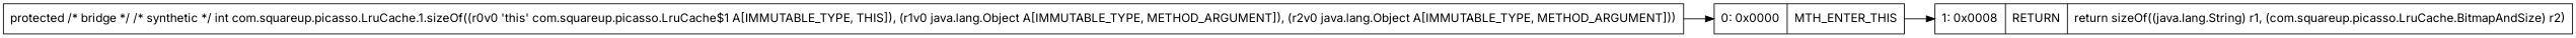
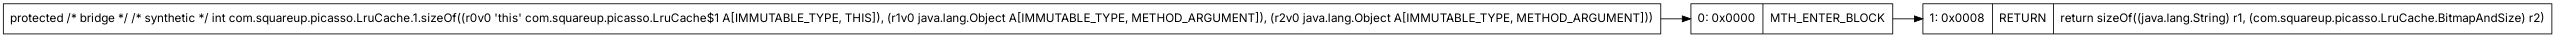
  digraph {
    rankdir=LR
    fontname=Inter
    node [shape=record fontname=Inter]
    edge [fontname=Inter]
-   n1 [label="{0\:\ 0x0000|MTH_ENTER_THIS\l}"]
+   n1 [label="{0\:\ 0x0000|MTH_ENTER_BLOCK\l}"]
    n2 [label="{1\:\ 0x0008|RETURN\l|return sizeOf((java.lang.String) r1, (com.squareup.picasso.LruCache.BitmapAndSize) r2)\l}"]
    n3 [label="{protected \/* bridge *\/ \/* synthetic *\/ int com.squareup.picasso.LruCache.1.sizeOf((r0v0 'this' com.squareup.picasso.LruCache$1 A[IMMUTABLE_TYPE, THIS]), (r1v0 java.lang.Object A[IMMUTABLE_TYPE, METHOD_ARGUMENT]), (r2v0 java.lang.Object A[IMMUTABLE_TYPE, METHOD_ARGUMENT])) }"]
    n1 -> n2
    n3 -> n1
  }
